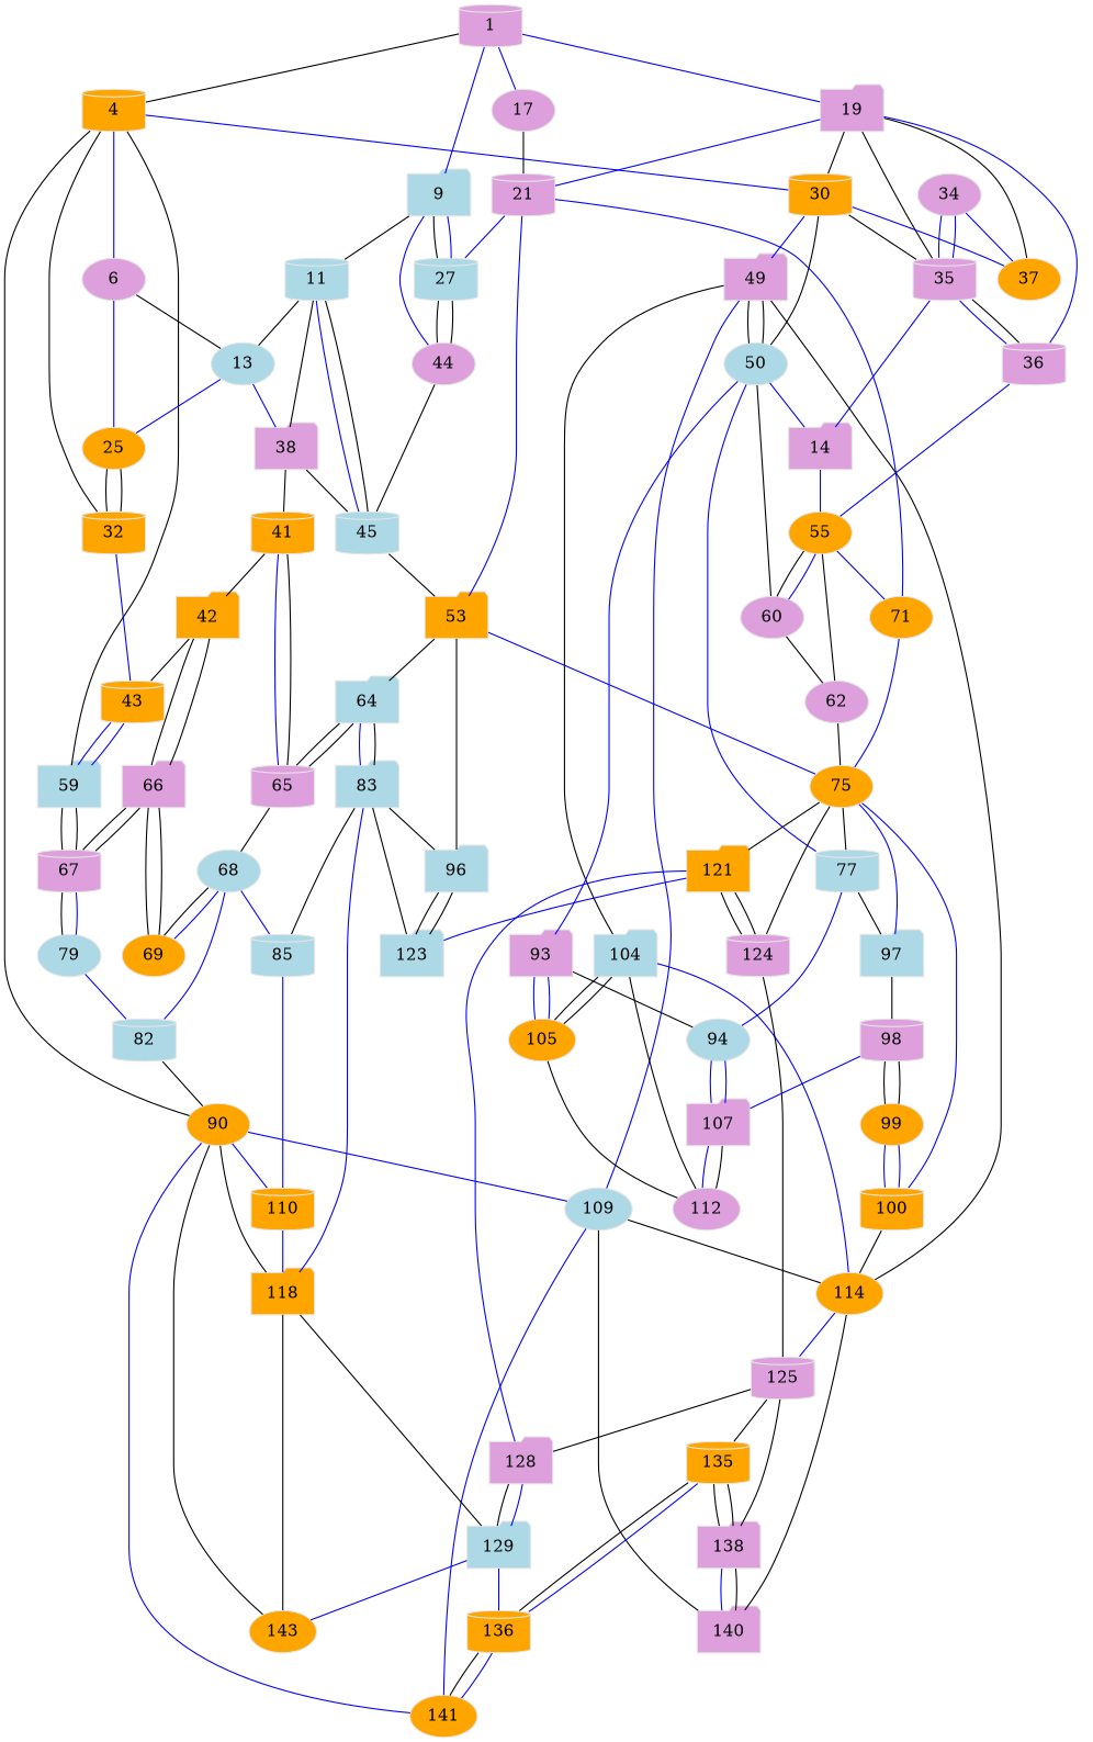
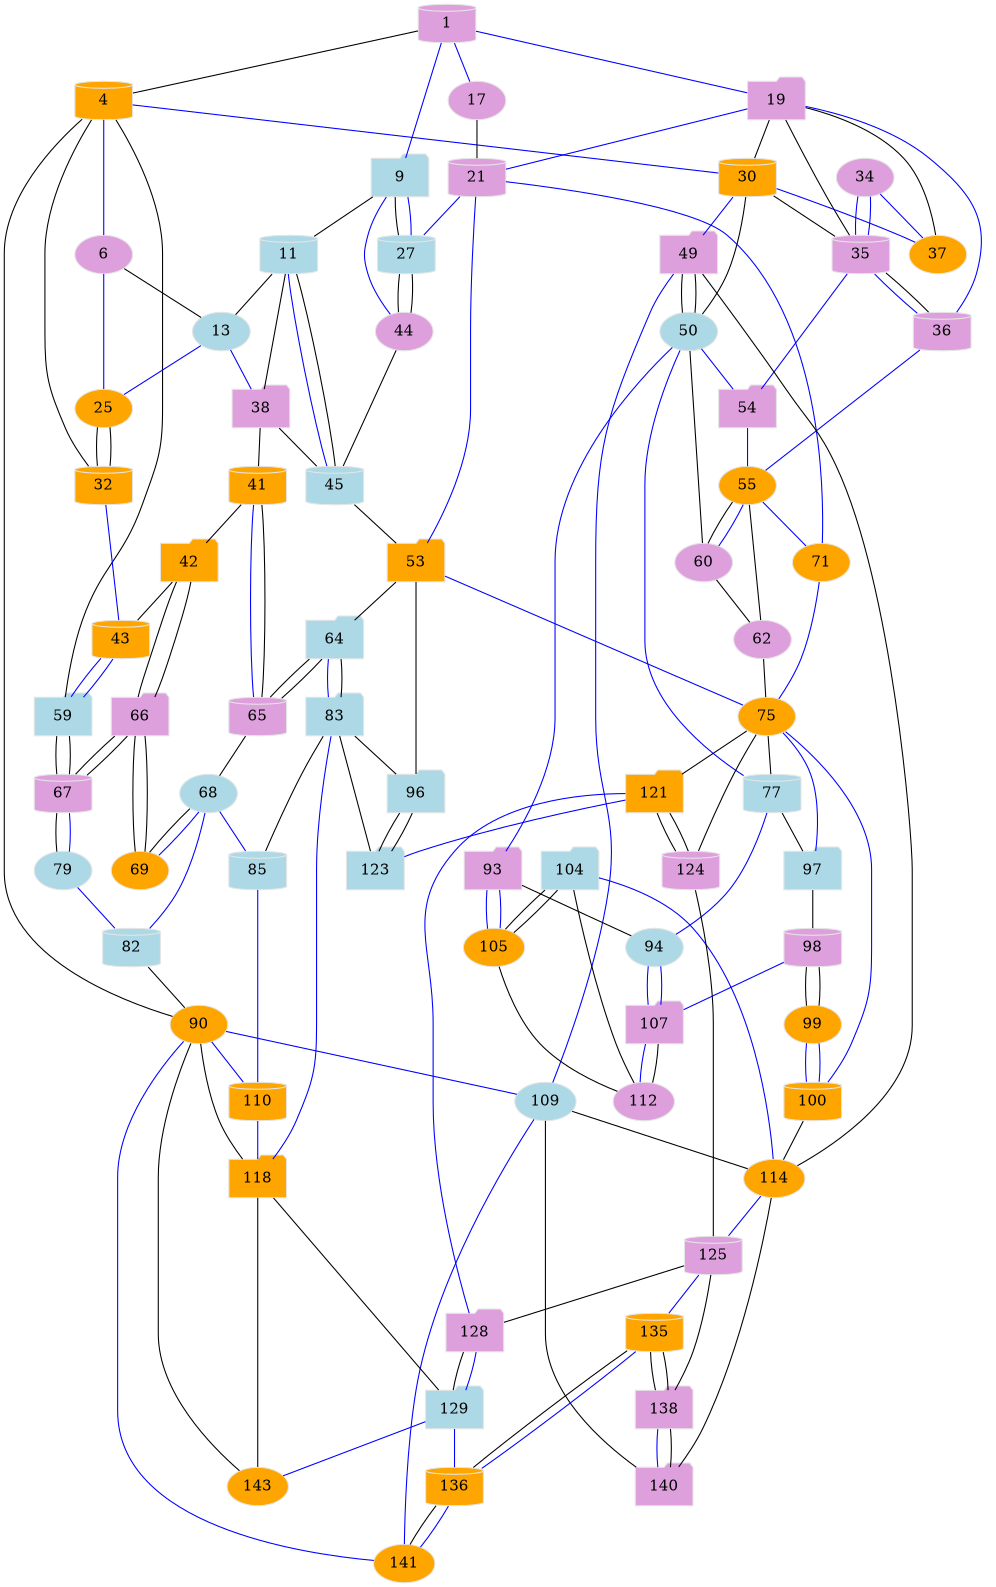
  graph {
    node [color=gray90 fillcolor=plum shape=ellipse style=filled]
    edge [color=black]
    1 [shape=cylinder super="+8+2"]
    4 [fillcolor=orange shape=cylinder super="+5"]
    9 [fillcolor=lightblue shape=folder super="+10"]
    17 [super="+18"]
    19 [shape=folder super="+20+28"]
    6 [super="+7+15"]
    30 [fillcolor=orange shape=cylinder super="+31+39"]
    32 [fillcolor=orange shape=cylinder]
    59 [fillcolor=lightblue shape=folder]
    90 [fillcolor=orange super="+111+91"]
    11 [fillcolor=lightblue shape=cylinder super="+12"]
    27 [fillcolor=lightblue shape=cylinder]
    44
    21 [shape=cylinder super="+52+22"]
    36 [shape=cylinder]
    37 [fillcolor=orange]
    35 [shape=cylinder super="+48"]
    13 [fillcolor=lightblue super="+14+23"]
    25 [fillcolor=orange]
    49 [shape=folder super="+102"]
    50 [fillcolor=lightblue super="+73+51"]
    43 [fillcolor=orange shape=cylinder]
    67 [shape=cylinder]
    109 [fillcolor=lightblue super="+134"]
    118 [fillcolor=orange shape=folder super="+130+119"]
    110 [fillcolor=orange shape=cylinder super="+120"]
    141 [fillcolor=orange]
    143 [fillcolor=orange]
    38 [shape=folder super="+40"]
    45 [fillcolor=lightblue shape=cylinder super="+46"]
    41 [fillcolor=orange shape=cylinder]
    53 [fillcolor=orange shape=folder super="+63"]
    71 [fillcolor=orange]
    34
    55 [fillcolor=orange super="+56"]
    64 [fillcolor=lightblue shape=folder]
    75 [fillcolor=orange super="+78+76"]
    96 [fillcolor=lightblue shape=folder]
-   54 [shape=folder label=14]
+   54 [shape=folder]
    104 [fillcolor=lightblue shape=folder super="+113"]
    114 [fillcolor=orange super="+115"]
    60 [super="+61"]
    77 [fillcolor=lightblue shape=cylinder super="+95"]
    93 [shape=folder]
    62 [super="+72"]
    42 [fillcolor=orange shape=folder]
    65 [shape=cylinder]
    66 [shape=folder]
    68 [fillcolor=lightblue super="+81"]
    69 [fillcolor=orange]
    105 [fillcolor=orange]
    112
    140 [shape=folder]
    125 [shape=cylinder super="+126+133"]
    97 [fillcolor=lightblue shape=folder]
    94 [fillcolor=lightblue]
    83 [fillcolor=lightblue shape=folder super="+84"]
    100 [fillcolor=orange shape=cylinder]
    121 [fillcolor=orange shape=folder super="+122"]
    124 [shape=cylinder]
    123 [fillcolor=lightblue shape=folder]
    79 [fillcolor=lightblue super="+80"]
    85 [fillcolor=lightblue shape=cylinder]
    82 [fillcolor=lightblue shape=cylinder super="+89"]
    98 [shape=cylinder super="+106"]
    128 [shape=folder]
    107 [shape=folder]
    129 [fillcolor=lightblue shape=folder super="+137"]
    99 [fillcolor=orange]
    135 [fillcolor=orange shape=cylinder]
    138 [shape=folder]
    136 [fillcolor=orange shape=cylinder]
    1 -- 4
    1 -- 9 [color=blue]
    1 -- 17 [color=blue]
    1 -- 19 [color=blue]
    4 -- 6 [color=blue]
    4 -- 30 [color=blue]
    4 -- 32
    4 -- 59
    4 -- 90 [weight=2]
    9 -- 11
    9 -- 27
    9 -- 27 [color=blue]
    9 -- 44 [color=blue]
    17 -- 21 [weight=2]
    19 -- 30
    19 -- 21 [color=blue]
    19 -- 36 [color=blue]
    19 -- 37
    19 -- 35
    6 -- 13 [weight=2]
    6 -- 25 [color=blue]
    30 -- 37 [color=blue]
    30 -- 35
    30 -- 49 [color=blue]
    30 -- 50
    32 -- 43 [color=blue]
    59 -- 67
    59 -- 67
    90 -- 109 [color=blue]
    90 -- 118 [weight=2]
    90 -- 110 [color=blue weight=2]
    90 -- 141 [color=blue]
    90 -- 143
    11 -- 13
    11 -- 38
    11 -- 45 [color=blue]
    11 -- 45
    27 -- 44
    27 -- 44
    44 -- 45
    21 -- 27 [color=blue]
    21 -- 53 [color=blue]
    21 -- 71 [color=blue]
    36 -- 55 [color=blue]
    35 -- 36 [color=blue]
    35 -- 36
    35 -- 54 [color=blue]
    13 -- 25 [color=blue]
    13 -- 38 [color=blue]
    25 -- 32
    25 -- 32
    49 -- 50
    49 -- 50
    49 -- 109 [color=blue]
-   49 -- 104
    49 -- 114
    50 -- 54 [color=blue]
    50 -- 60 [weight=2]
    50 -- 77 [color=blue]
    50 -- 93 [color=blue]
    43 -- 59 [color=blue]
    43 -- 59 [color=blue]
    67 -- 79
    67 -- 79 [color=blue]
    109 -- 141 [color=blue]
    109 -- 114
    109 -- 140
    118 -- 143
    118 -- 129
    110 -- 118 [color=blue]
    38 -- 45
    38 -- 41
    45 -- 53
    41 -- 42
    41 -- 65 [color=blue]
    41 -- 65
    53 -- 64
    53 -- 75 [color=blue]
    53 -- 96
    71 -- 75 [color=blue]
    34 -- 37 [color=blue]
    34 -- 35 [color=blue]
    34 -- 35 [color=blue]
    55 -- 71 [color=blue]
    55 -- 60
    55 -- 60 [color=blue]
    55 -- 62 [weight=2]
    64 -- 65
    64 -- 65
    64 -- 83 [color=blue]
    64 -- 83
    75 -- 77
    75 -- 97 [color=blue]
    75 -- 100 [color=blue]
    75 -- 121
    75 -- 124
    96 -- 123
    96 -- 123
    54 -- 55 [color=blue]
    104 -- 114 [color=blue]
    104 -- 105
    104 -- 105
    104 -- 112
    114 -- 140
    114 -- 125 [color=blue weight=2]
    60 -- 62
    77 -- 97
    77 -- 94 [color=blue]
    93 -- 105 [color=blue]
    93 -- 105 [color=blue]
    93 -- 94
    62 -- 75
    42 -- 43
    42 -- 66
    42 -- 66
    65 -- 68
    66 -- 67
    66 -- 67
    66 -- 69
    66 -- 69
    68 -- 69
    68 -- 69 [color=blue]
    68 -- 85 [color=blue]
    68 -- 82 [color=blue]
    105 -- 112
    125 -- 128
-   125 -- 135
+   125 -- 135 [color=blue]
    125 -- 138
    97 -- 98
    94 -- 107 [color=blue]
    94 -- 107 [color=blue]
    83 -- 118 [color=blue]
    83 -- 96
    83 -- 123
    83 -- 85
    100 -- 114
    121 -- 124
    121 -- 124
    121 -- 123 [color=blue]
    121 -- 128 [color=blue]
    124 -- 125
    79 -- 82 [color=blue weight=2]
    85 -- 110 [color=blue]
    82 -- 90
    98 -- 107 [color=blue]
    98 -- 99 [weight=2]
    98 -- 99
    128 -- 129
    128 -- 129 [color=blue]
    107 -- 112 [color=blue]
    107 -- 112
    129 -- 143 [color=blue]
    129 -- 136 [color=blue]
    99 -- 100 [color=blue]
    99 -- 100 [color=blue]
    135 -- 138
    135 -- 138
    135 -- 136
    135 -- 136 [color=blue]
    138 -- 140 [color=blue]
    138 -- 140
    136 -- 141
    136 -- 141 [color=blue]
  }
